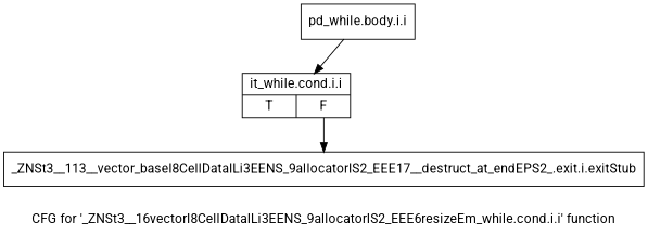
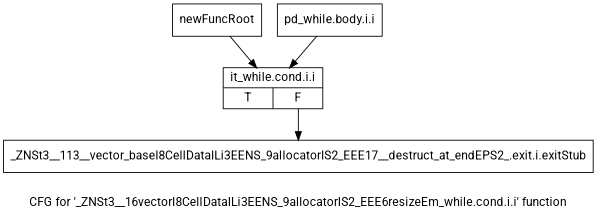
  digraph {
    fontname=Roboto
    label="CFG for '_ZNSt3__16vectorI8CellDataILi3EENS_9allocatorIS2_EEE6resizeEm_while.cond.i.i' function"
    node [fontname=Roboto shape=record]
    edge [fontname=Roboto]
+   n1 [label="{newFuncRoot}"]
    n2 [label="{it_while.cond.i.i|{<s0>T|<s1>F}}"]
    n3 [label="{_ZNSt3__113__vector_baseI8CellDataILi3EENS_9allocatorIS2_EEE17__destruct_at_endEPS2_.exit.i.exitStub}"]
    n4 [label="{pd_while.body.i.i}"]
+   n1 -> n2
    n2 -> n3 [tailport=s1]
    n4 -> n2
  }
